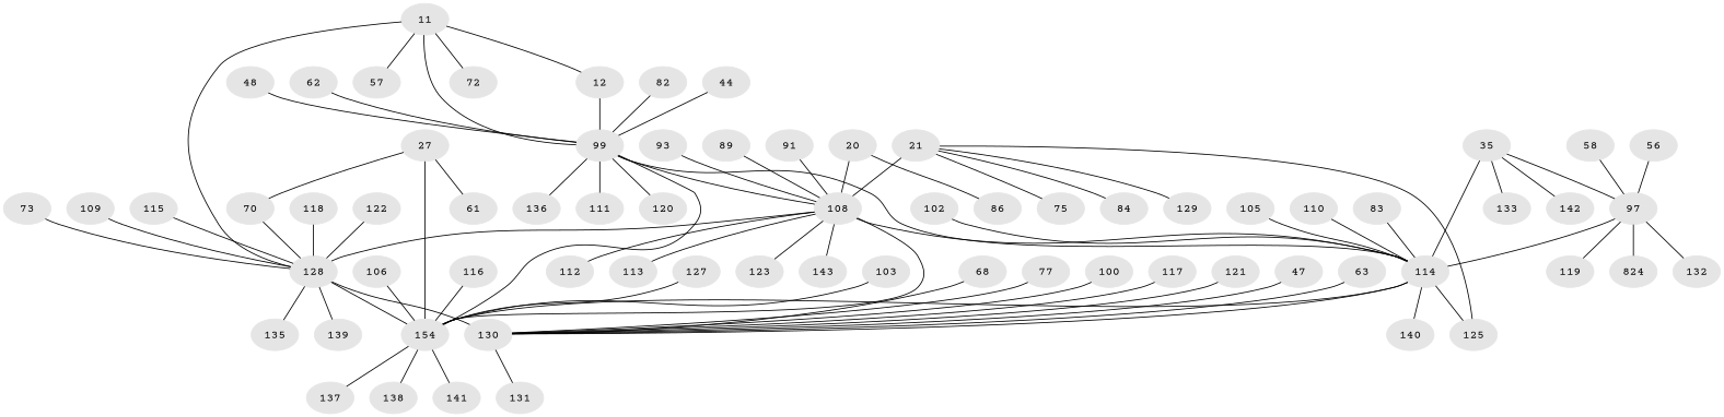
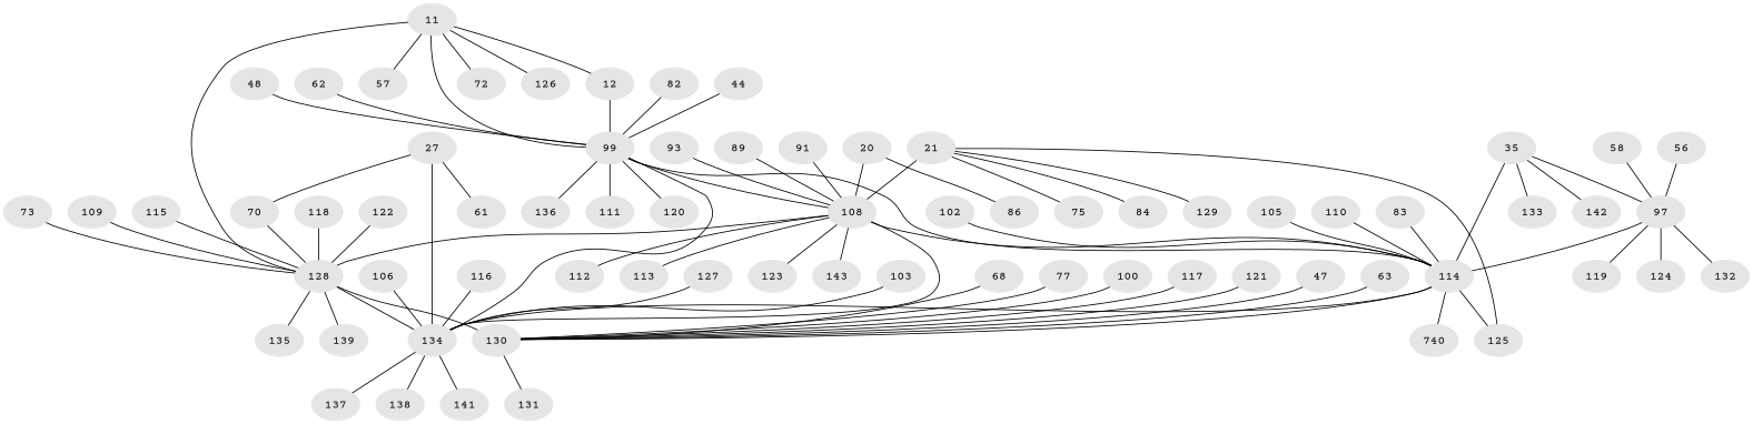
  graph {
    fontname="Courier Prime"
    node [color=gray90 fontname="Courier Prime" style=filled]
    edge [fontname="Courier Prime"]
    11 [super="+9"]
    12 [super="+10"]
    57
    72
    99 [super="+14+41"]
+   126 [super="+98"]
    128 [super="+7+36+65+66+67"]
    108 [super="+104+19+37+107+39+53+59+76+81+87"]
-   134 [super="+95+28+23+90+40+42+50+64+80+85+92+94+101" label=154]
+   134 [super="+95+28+23+90+40+42+50+64+80+85+92+94+101"]
    114 [super="+33+46+49+52+55+78"]
    111
    120
    136
    130 [super="+5"]
    135
    139
    20 [super="+16"]
    86
    21 [super="+15"]
    75
    84
    125
    129
    112
    113
    123
    143
    27 [super="+24"]
    61
    70
    137
    138
    141
    35 [super="+34"]
    97 [super="+32+43"]
    133
    142 [super="+71+79"]
    119
-   124 [label=824]
+   124
    132
-   140
+   140 [label=740]
    44
    131
    47
    48
    56
    58
    62
    63
    68
    73
    77
    82 [super="+69"]
    83
    89
    91
    93 [super="+54"]
    100
    102
    103
    105
    106
    109
    110
    115
    116
    117
    118
    121
    122
    127
    11 -- 12 [weight=4]
    11 -- 57
    11 -- 72
    11 -- 99 [weight=6]
+   11 -- 126
    11 -- 128
    12 -- 99 [weight=6]
    99 -- 108 [weight=2]
    99 -- 134 [weight=2]
    99 -- 114
    99 -- 111
    99 -- 120
    99 -- 136
    128 -- 134
    128 -- 130 [weight=12]
    128 -- 135
    128 -- 139
    108 -- 128 [weight=2]
    108 -- 134 [weight=2]
    108 -- 114 [weight=2]
    108 -- 112
    108 -- 113
    108 -- 123
    108 -- 143
    134 -- 137
    134 -- 138
    134 -- 141
    114 -- 134 [weight=2]
    114 -- 130
    114 -- 125
    114 -- 140
    130 -- 131
    20 -- 108 [weight=6]
    20 -- 86
    21 -- 108 [weight=6]
    21 -- 75
    21 -- 84
    21 -- 125
    21 -- 129
    27 -- 134 [weight=10]
    27 -- 61
    27 -- 70
    70 -- 128
    35 -- 114 [weight=6]
    35 -- 97 [weight=4]
    35 -- 133
    35 -- 142
    97 -- 114 [weight=6]
    97 -- 119
    97 -- 124
    97 -- 132
    44 -- 99
    47 -- 130
    48 -- 99
    56 -- 97
    58 -- 97
    62 -- 99
    63 -- 130
    68 -- 130
    73 -- 128
    77 -- 130
    82 -- 99
    83 -- 114
    89 -- 108
    91 -- 108
    93 -- 108
    100 -- 130
    102 -- 114
    103 -- 134
    105 -- 114
    106 -- 134
    109 -- 128
    110 -- 114
    115 -- 128
    116 -- 134
    117 -- 130
    118 -- 128
    121 -- 130
    122 -- 128
    127 -- 134
  }
